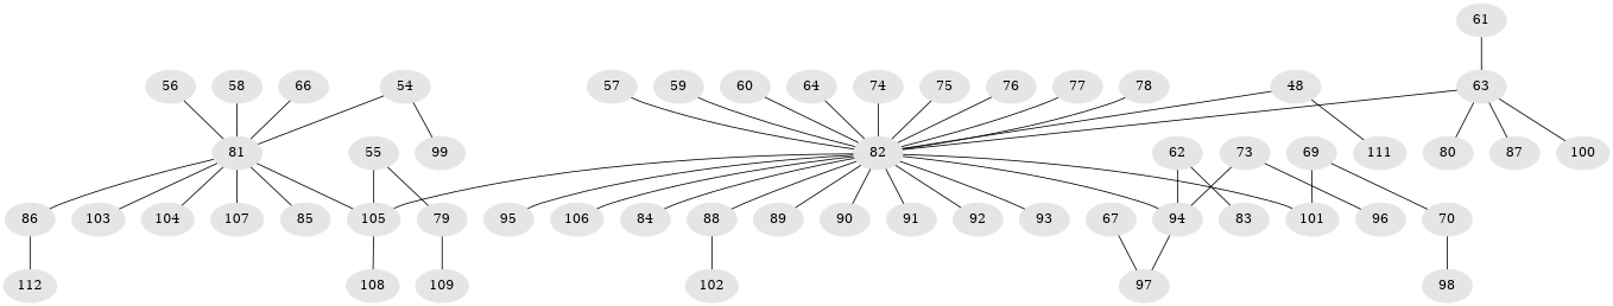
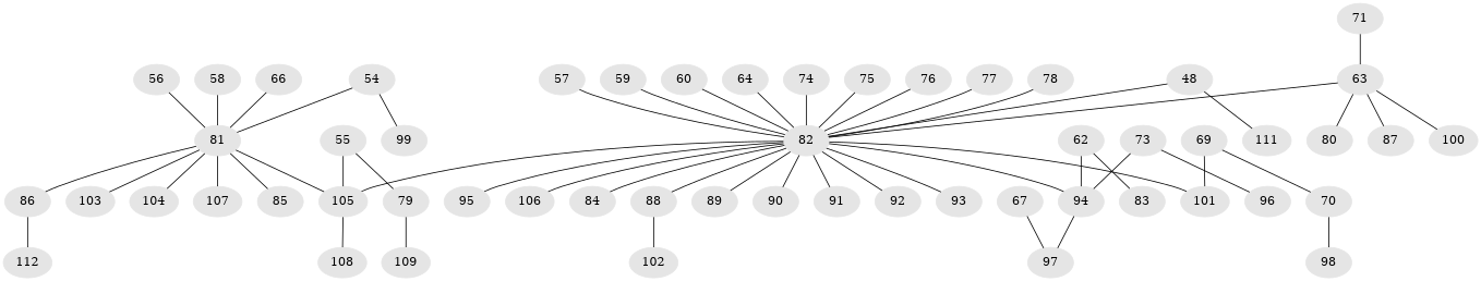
  graph {
    node [color=gray90 style=filled]
    82 [super="+2+1+3+5+9+15+42+40+38+27+17+35+21+46+29+36+50+43+52+72"]
    105 [super="+71"]
    94 [super="+44"]
    101 [super="+39+45"]
    84
    88
    89
    90
    91
    92
    93
    95
    106
    48
    111
    81 [super="+49+37+41"]
    85
    86
    103
    104
    107
    54
    99
    55
    79
    109
    108
    56
    57
    58
    59
    60
    63 [super="+51+53"]
    80
    87
    100
-   61
+   61 [label=71]
    62
    83
    97 [super="+65"]
    64
    66
    67
    69
    70
    98
    73
    96
    74
    75
    76
    77
    78
    112
    102
    82 -- 105
    82 -- 94
    82 -- 101
    82 -- 84
    82 -- 88
    82 -- 89
    82 -- 90
    82 -- 91
    82 -- 92
    82 -- 93
    82 -- 95
    82 -- 106
    105 -- 108
    94 -- 97
    88 -- 102
    48 -- 82
    48 -- 111
    81 -- 105
    81 -- 85
    81 -- 86
    81 -- 103
    81 -- 104
    81 -- 107
    86 -- 112
    54 -- 81
    54 -- 99
    55 -- 105
    55 -- 79
    79 -- 109
    56 -- 81
    57 -- 82
    58 -- 81
    59 -- 82
    60 -- 82
    63 -- 82
    63 -- 80
    63 -- 87
    63 -- 100
    61 -- 63
    62 -- 94
    62 -- 83
    64 -- 82
    66 -- 81
    67 -- 97
    69 -- 101
    69 -- 70
    70 -- 98
    73 -- 94
    73 -- 96
    74 -- 82
    75 -- 82
    76 -- 82
    77 -- 82
    78 -- 82
  }
